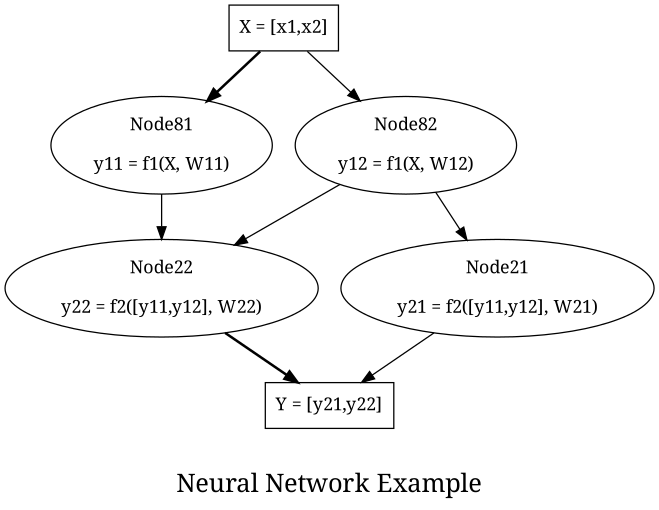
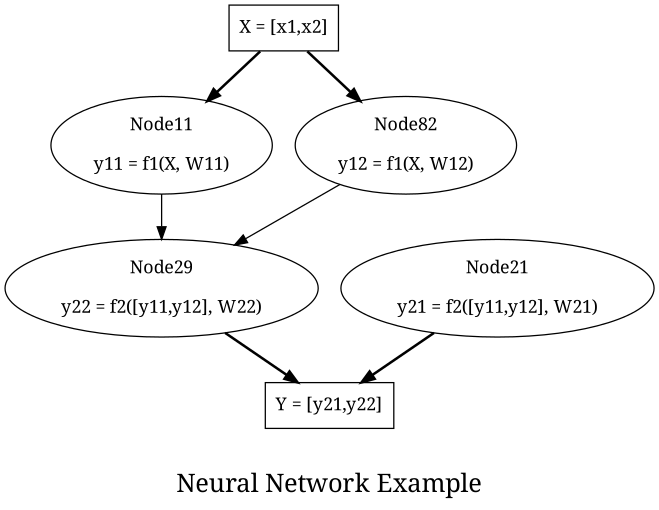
  digraph {
    fontname="Noto Serif"
    fontsize=20
    label="Neural Network Example"
    node [fontname="Noto Serif"]
    edge [fontname="Noto Serif" style=bold]
    n1 [label="X = [x1,x2]" shape=box]
-   n2 [label="Node81\n\ny11 = f1(X, W11)"]
+   n2 [label="Node11\n\ny11 = f1(X, W11)"]
    n3 [label="Node82\n\ny12 = f1(X, W12)"]
-   n4 [label="Node22\n\ny22 = f2([y11,y12], W22)"]
+   n4 [label="Node29\n\ny22 = f2([y11,y12], W22)"]
    n5 [label="Node21\n\ny21 = f2([y11,y12], W21)"]
    n6 [label="Y = [y21,y22]" shape=box]
    n1 -> n2
-   n1 -> n3 [style=solid]
+   n1 -> n3
    n2 -> n4 [style=solid]
    n3 -> n4 [style=solid]
-   n3 -> n5 [style=solid]
    n4 -> n6
-   n5 -> n6 [style=solid]
+   n5 -> n6
  }
